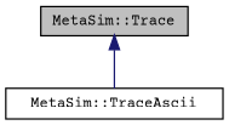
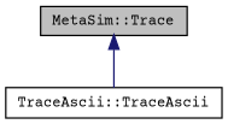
  digraph {
    fontname="Courier Prime"
    node [color=black fontname="Courier Prime" fontsize=10 shape=record style=filled]
    n1 [fillcolor=grey75 fontcolor=black height=0.2 label="MetaSim::Trace" width=0.4]
-   n2 [fillcolor=white height=0.2 label="MetaSim::TraceAscii" width=0.4]
+   n2 [fillcolor=white height=0.2 label="TraceAscii::TraceAscii" width=0.4]
    n1 -> n2 [color=midnightblue dir=back fontname="Courier Prime" fontsize=10 labelfontname=Helvetica labelfontsize=10 style=solid]
  }
